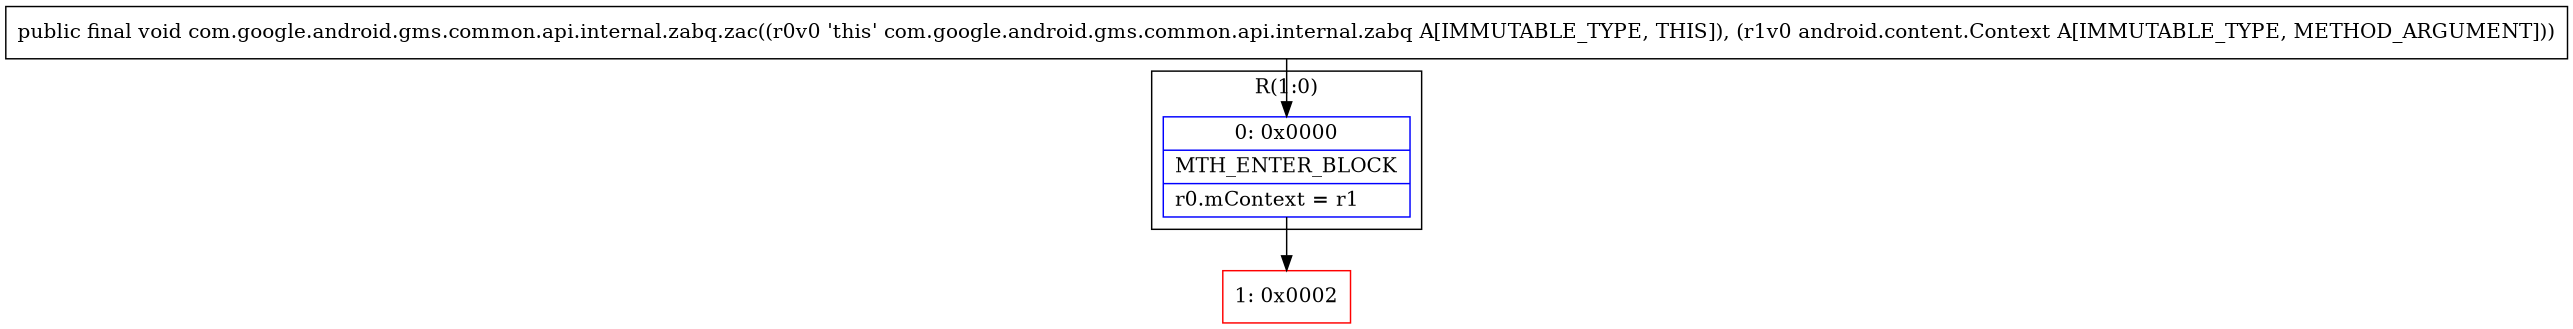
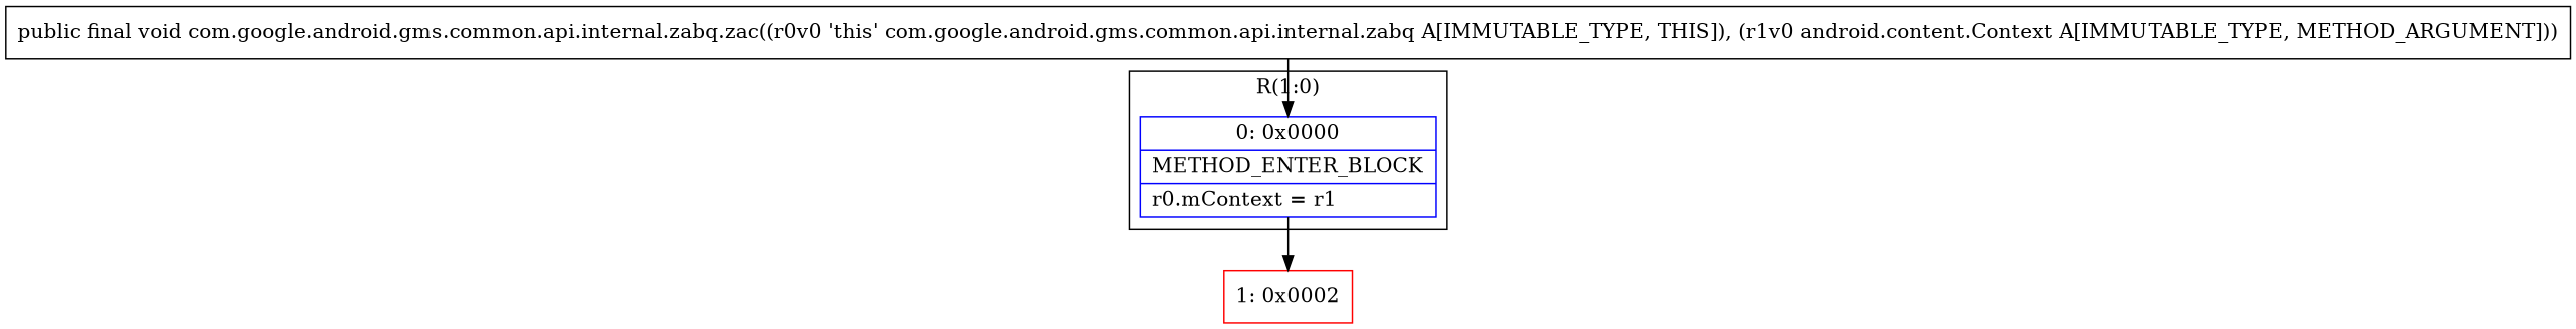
  digraph {
    node [shape=record]
-   n1 [color=blue label="{0\:\ 0x0000|MTH_ENTER_BLOCK\l|r0.mContext = r1\l}"]
+   n1 [color=blue label="{0\:\ 0x0000|METHOD_ENTER_BLOCK\l|r0.mContext = r1\l}"]
    n2 [color=red label="{1\:\ 0x0002}"]
    n3 [label="{public final void com.google.android.gms.common.api.internal.zabq.zac((r0v0 'this' com.google.android.gms.common.api.internal.zabq A[IMMUTABLE_TYPE, THIS]), (r1v0 android.content.Context A[IMMUTABLE_TYPE, METHOD_ARGUMENT])) }"]
    subgraph cluster_1 {
      label="R(1:0)"
      n1
    }
    n1 -> n2
    n3 -> n1
  }
